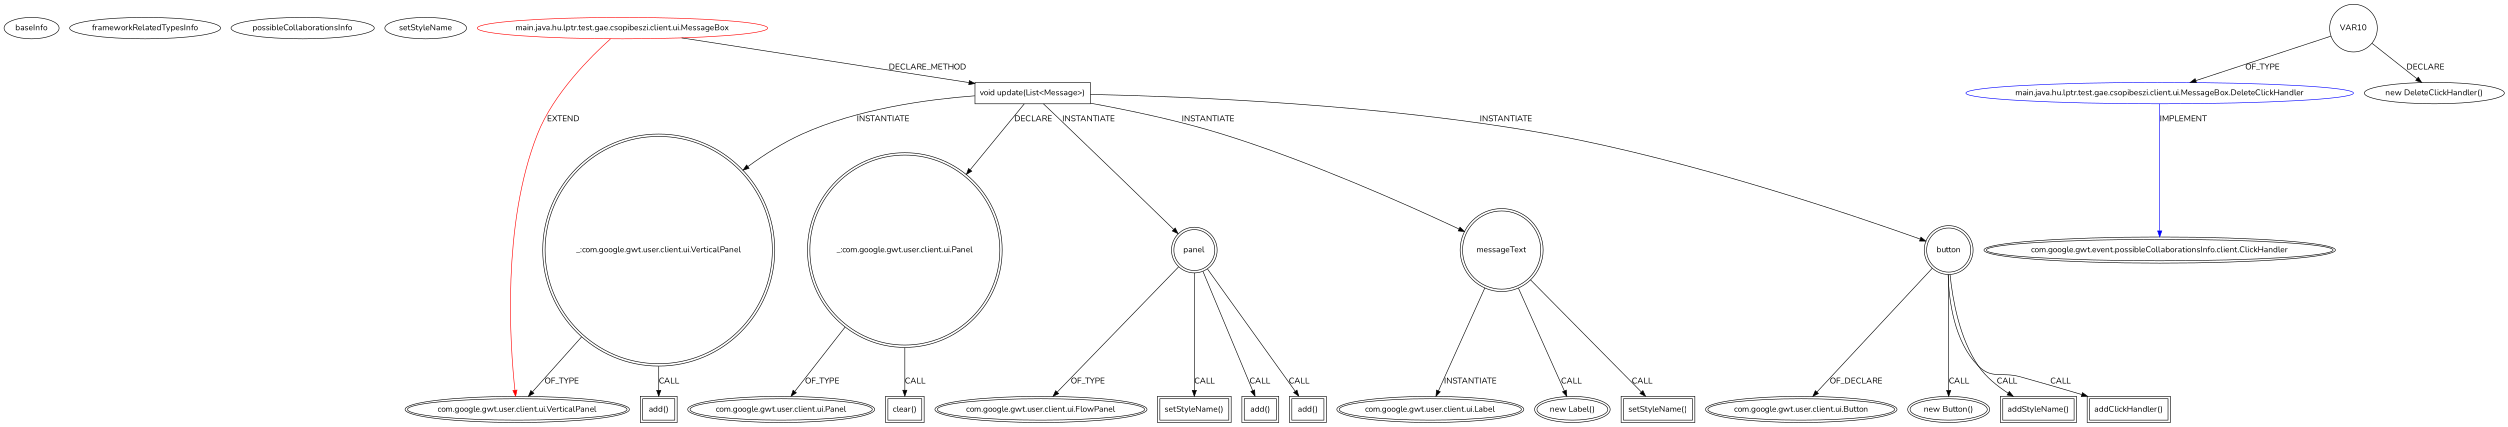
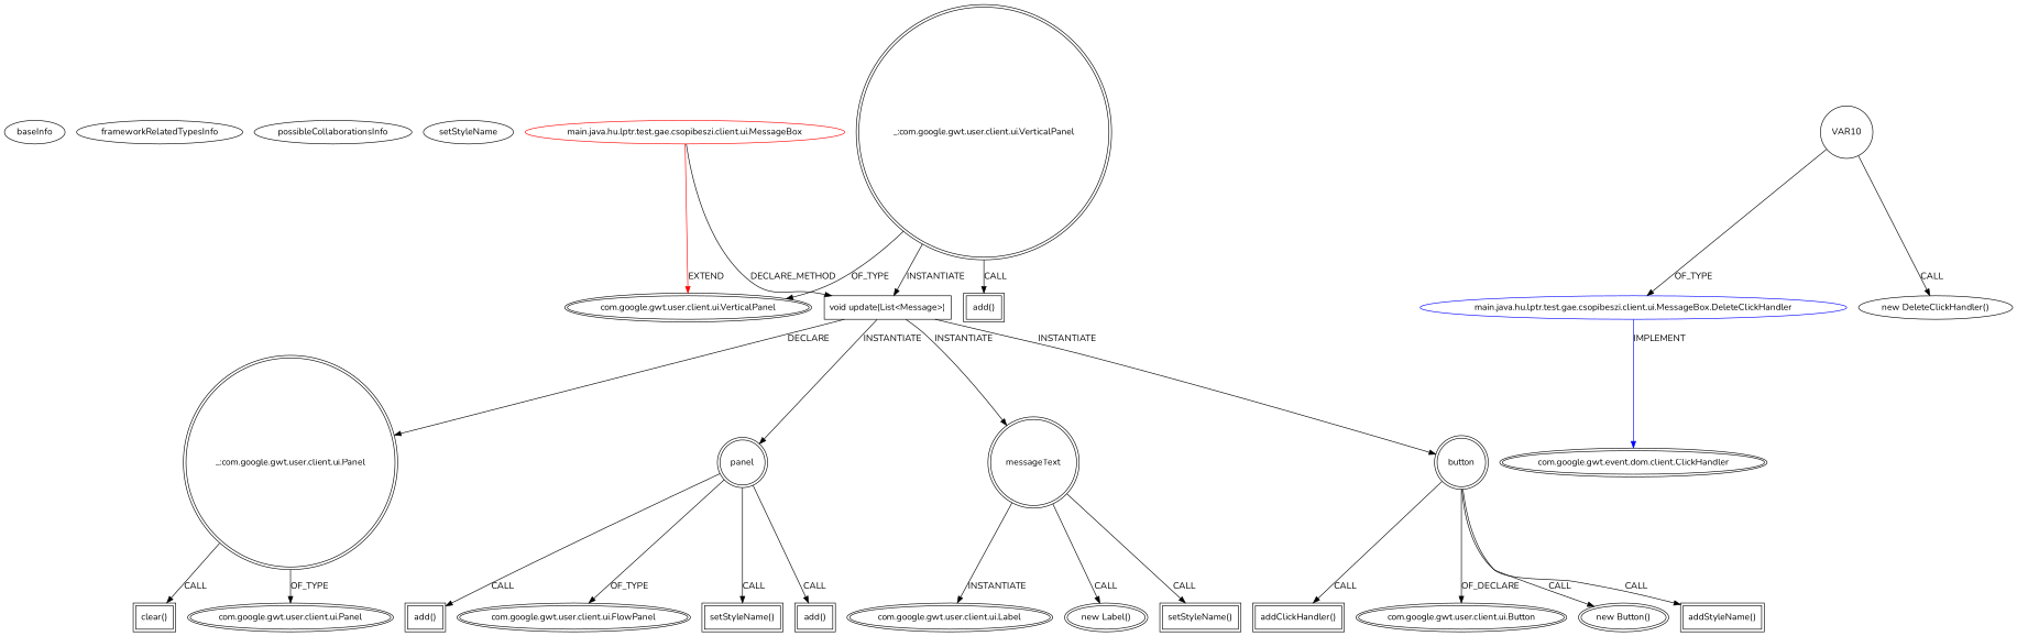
  digraph {
    fontname=Nunito
    node [fontname=Nunito isFrameworkType=true vertexType=INSIDE_CALL peripheries=2]
    edge [fontname=Nunito]
    baseInfo [category=extension_graph graphId=3640 isAnonymous=false possibleRelation=true isFrameworkType="" vertexType="" peripheries=""]
    frameworkRelatedTypesInfo [0="com.google.gwt.user.client.ui.VerticalPanel" isFrameworkType="" vertexType="" peripheries=""]
    possibleCollaborationsInfo [0="3640~CLIENT_METHOD_DECLARATION-INSTANTIATION-~com.google.gwt.user.client.ui.VerticalPanel ~com.google.gwt.event.dom.client.ClickHandler ~false~false" isFrameworkType="" vertexType="" peripheries=""]
    n4 [contextSignature=MessageBox filePath="/lptr-csopibeszi/csopibeszi-master/src/main/java/hu/lptr/test/gae/csopibeszi/client/ui/MessageBox.java" graphId=3640 label=setStyleName projectName="lptr-csopibeszi" isFrameworkType="" vertexType="" peripheries=""]
    n5 [color=red isFrameworkType=false label="main.java.hu.lptr.test.gae.csopibeszi.client.ui.MessageBox" vertexType=ROOT_CLIENT_CLASS_DECLARATION peripheries=""]
    n6 [label="com.google.gwt.user.client.ui.VerticalPanel" vertexType=FRAMEWORK_CLASS_TYPE]
    n7 [isFrameworkType=false label="void update(List<Message>)" shape=box vertexType=CLIENT_METHOD_DECLARATION peripheries=""]
    n8 [label="_:com.google.gwt.user.client.ui.Panel" shape=circle vertexType=VARIABLE_EXPRESION]
    n9 [label=panel shape=circle vertexType=VARIABLE_EXPRESION]
    n10 [label=messageText shape=circle vertexType=VARIABLE_EXPRESION]
    n11 [label=button shape=circle vertexType=VARIABLE_EXPRESION]
    n12 [label="_:com.google.gwt.user.client.ui.VerticalPanel" shape=circle vertexType=VARIABLE_EXPRESION]
    n13 [label="com.google.gwt.user.client.ui.Panel" vertexType=FRAMEWORK_CLASS_TYPE]
    n14 [label="clear()" shape=box]
    n15 [label="com.google.gwt.user.client.ui.FlowPanel" vertexType=FRAMEWORK_CLASS_TYPE]
    n16 [label="setStyleName()" shape=box]
    n17 [label="add()" shape=box]
    n18 [label="add()" shape=box]
    n19 [label="com.google.gwt.user.client.ui.Label" vertexType=FRAMEWORK_CLASS_TYPE]
    n20 [label="new Label()" vertexType=CONSTRUCTOR_CALL]
    n21 [label="setStyleName()" shape=box]
    n22 [label="com.google.gwt.user.client.ui.Button" vertexType=FRAMEWORK_CLASS_TYPE]
    n23 [label="new Button()" vertexType=CONSTRUCTOR_CALL]
    n24 [label="addStyleName()" shape=box]
    n25 [label="addClickHandler()" shape=box]
    n26 [isFrameworkType=false label=VAR10 shape=circle vertexType=VARIABLE_EXPRESION peripheries=""]
    n27 [color=blue isFrameworkType=false label="main.java.hu.lptr.test.gae.csopibeszi.client.ui.MessageBox.DeleteClickHandler" vertexType=REFERENCE_CLIENT_CLASS_DECLARATION peripheries=""]
    n28 [isFrameworkType=false label="new DeleteClickHandler()" vertexType=CONSTRUCTOR_CALL peripheries=""]
    n29 [label="add()" shape=box]
-   n30 [label="com.google.gwt.event.possibleCollaborationsInfo.client.ClickHandler" vertexType=FRAMEWORK_INTERFACE_TYPE]
+   n30 [label="com.google.gwt.event.dom.client.ClickHandler" vertexType=FRAMEWORK_INTERFACE_TYPE]
    n5 -> n6 [color=red label=EXTEND]
    n5 -> n7 [label=DECLARE_METHOD]
    n7 -> n8 [label=DECLARE]
    n7 -> n9 [label=INSTANTIATE]
    n7 -> n10 [label=INSTANTIATE]
    n7 -> n11 [label=INSTANTIATE]
-   n7 -> n12 [label=INSTANTIATE]
+   n12 -> n7 [label=INSTANTIATE]
    n8 -> n13 [label=OF_TYPE]
    n8 -> n14 [label=CALL]
    n9 -> n15 [label=OF_TYPE]
    n9 -> n16 [label=CALL]
    n9 -> n17 [label=CALL]
    n9 -> n18 [label=CALL]
    n10 -> n19 [label=INSTANTIATE]
    n10 -> n20 [label=CALL]
    n10 -> n21 [label=CALL]
    n11 -> n22 [label=OF_DECLARE]
    n11 -> n23 [label=CALL]
    n11 -> n24 [label=CALL]
    n11 -> n25 [label=CALL]
    n12 -> n6 [label=OF_TYPE]
    n12 -> n29 [label=CALL]
    n26 -> n27 [label=OF_TYPE]
-   n26 -> n28 [label=DECLARE]
+   n26 -> n28 [label=CALL]
    n27 -> n30 [color=blue label=IMPLEMENT]
  }
